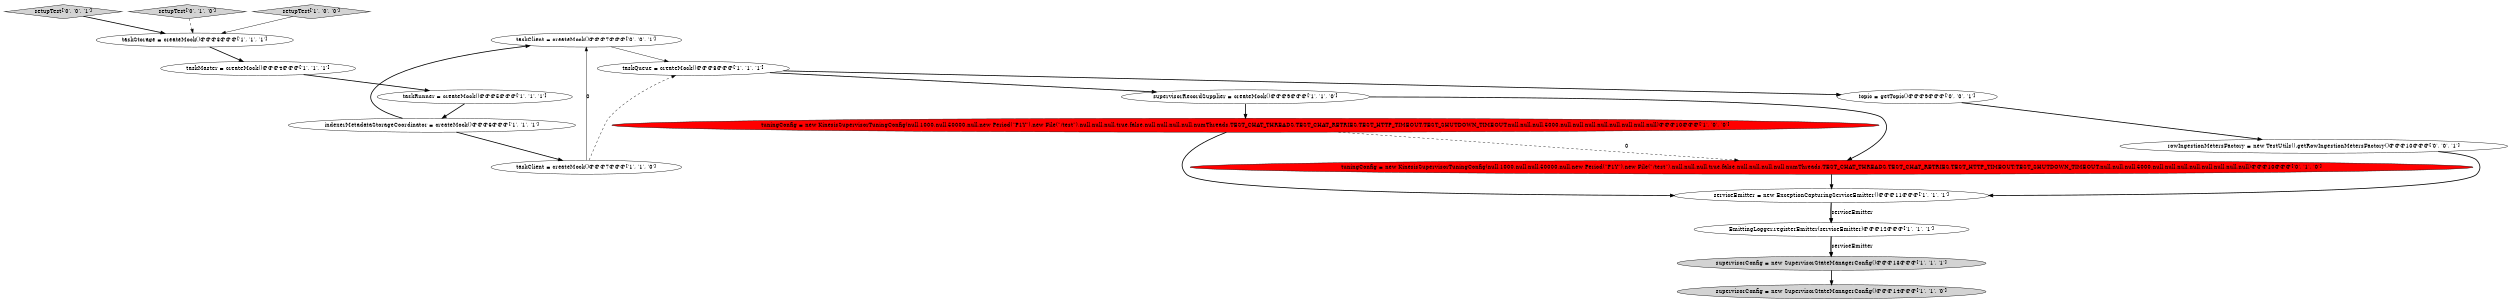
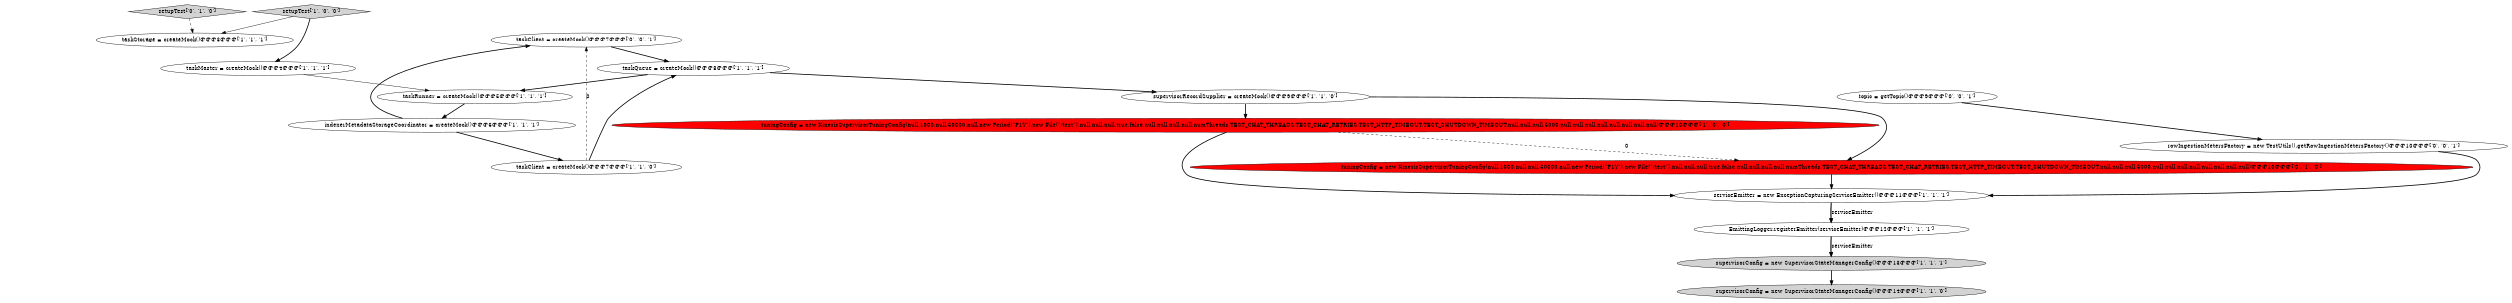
  digraph {
    node [fillcolor=white shape=ellipse style=filled]
    edge [style=bold]
    n1 [label="taskClient = createMock()@@@7@@@['0', '0', '1']"]
    n2 [label="taskQueue = createMock()@@@8@@@['1', '1', '1']"]
    n3 [label="topic = getTopic()@@@9@@@['0', '0', '1']"]
    n4 [label="supervisorRecordSupplier = createMock()@@@9@@@['1', '1', '0']"]
    n5 [label="rowIngestionMetersFactory = new TestUtils().getRowIngestionMetersFactory()@@@10@@@['0', '0', '1']"]
    n6 [label="serviceEmitter = new ExceptionCapturingServiceEmitter()@@@11@@@['1', '1', '1']"]
    n7 [label="EmittingLogger.registerEmitter(serviceEmitter)@@@12@@@['1', '1', '1']"]
    n8 [fillcolor=lightgray label="supervisorConfig = new SupervisorStateManagerConfig()@@@14@@@['1', '1', '0']"]
    n9 [fillcolor=lightgray label="supervisorConfig = new SupervisorStateManagerConfig()@@@13@@@['1', '1', '1']"]
    n10 [label="indexerMetadataStorageCoordinator = createMock()@@@6@@@['1', '1', '1']"]
    n11 [label="taskClient = createMock()@@@7@@@['1', '1', '0']"]
    n12 [fillcolor=red label="tuningConfig = new KinesisSupervisorTuningConfig(null,1000,null,null,50000,null,new Period(\"P1Y\"),new File(\"/test\"),null,null,null,true,false,null,null,null,null,numThreads,TEST_CHAT_THREADS,TEST_CHAT_RETRIES,TEST_HTTP_TIMEOUT,TEST_SHUTDOWN_TIMEOUT,null,null,null,5000,null,null,null,null,null,null,null,null)@@@10@@@['0', '1', '0']"]
    n13 [fillcolor=red label="tuningConfig = new KinesisSupervisorTuningConfig(null,1000,null,50000,null,new Period(\"P1Y\"),new File(\"/test\"),null,null,null,true,false,null,null,null,null,numThreads,TEST_CHAT_THREADS,TEST_CHAT_RETRIES,TEST_HTTP_TIMEOUT,TEST_SHUTDOWN_TIMEOUT,null,null,null,5000,null,null,null,null,null,null,null,null)@@@10@@@['1', '0', '0']"]
    n14 [label="taskRunner = createMock()@@@5@@@['1', '1', '1']"]
    n15 [label="taskStorage = createMock()@@@3@@@['1', '1', '1']"]
    n16 [label="taskMaster = createMock()@@@4@@@['1', '1', '1']"]
    n17 [fillcolor=lightgray label="setupTest['0', '1', '0']" shape=diamond]
-   n18 [fillcolor=lightgray label="setupTest['0', '0', '1']" shape=diamond]
    n19 [fillcolor=lightgray label="setupTest['1', '0', '0']" shape=diamond]
-   n1 -> n2 [style=solid]
-   n2 -> n3
+   n1 -> n2
+   n2 -> n14
    n2 -> n4
    n3 -> n5
    n4 -> n12
    n4 -> n13
    n5 -> n6
    n6 -> n7
    n6 -> n7 [label=serviceEmitter style=solid]
    n7 -> n9
    n7 -> n9 [label=serviceEmitter style=solid]
    n9 -> n8
    n10 -> n1
    n10 -> n11
-   n11 -> n1 [label=0 style=solid]
-   n11 -> n2 [style=dashed]
+   n11 -> n1 [label=0 style=dashed]
+   n11 -> n2
    n12 -> n6
    n13 -> n6
    n13 -> n12 [label=0 style=dashed]
    n14 -> n10
-   n15 -> n16
-   n16 -> n14
+   n19 -> n16
+   n16 -> n14 [style=solid]
    n17 -> n15 [style=dashed]
-   n18 -> n15
    n19 -> n15 [style=solid]
  }
